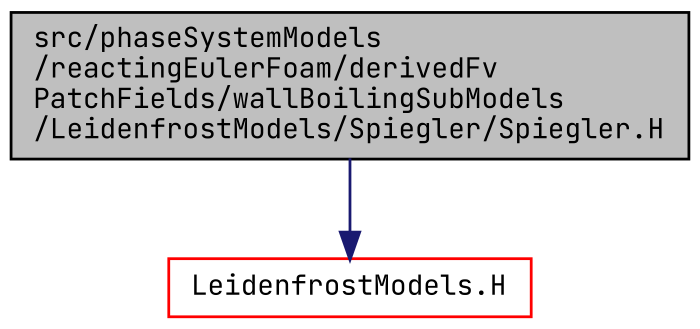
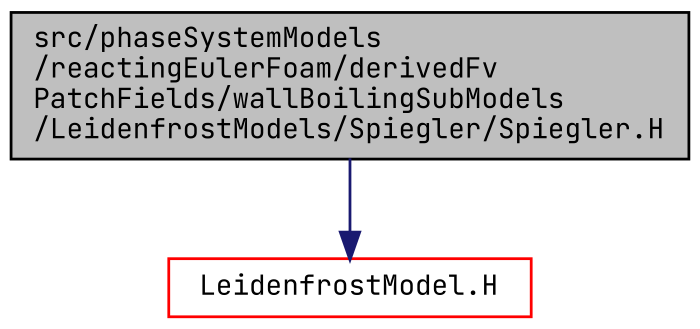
  digraph {
    fontname="JetBrains Mono"
    node [fontname="JetBrains Mono" fontsize=10 shape=record]
    n1 [color=black fillcolor=grey75 fontcolor=black height=0.2 label="src/phaseSystemModels\l/reactingEulerFoam/derivedFv\lPatchFields/wallBoilingSubModels\l/LeidenfrostModels/Spiegler/Spiegler.H" style=filled width=0.4]
-   n2 [color=red height=0.2 label="LeidenfrostModels.H" width=0.4]
+   n2 [color=red height=0.2 label="LeidenfrostModel.H" width=0.4]
    n1 -> n2 [color=midnightblue fontname="JetBrains Mono" fontsize=10 labelfontname=Helvetica labelfontsize=10 style=solid]
  }
